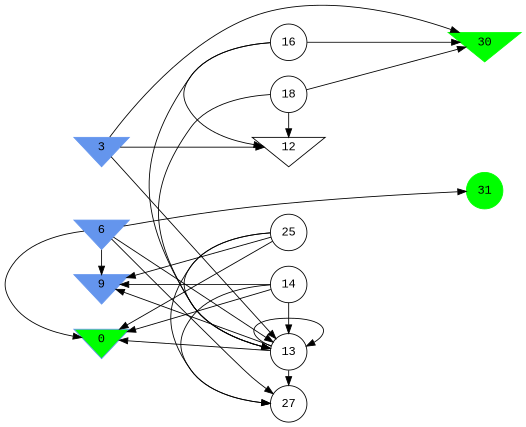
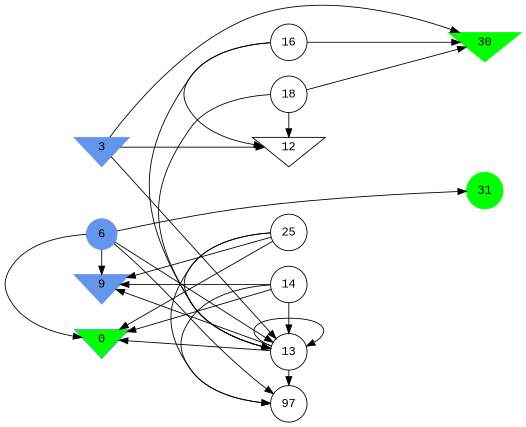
  digraph {
    fontname="Liberation Mono"
    rankdir=LR
    ranksep=2.0
    node [color=black fontname="Liberation Mono" shape=circle]
    edge [fontname="Liberation Mono"]
    0 [color=cornflowerblue fillcolor=green shape=invtriangle style=filled]
    3 [color=cornflowerblue shape=invtriangle style=filled]
-   6 [color=cornflowerblue shape=invtriangle style=filled]
+   6 [color=cornflowerblue style=filled]
    9 [color=cornflowerblue shape=invtriangle style=filled]
    12 [shape=invtriangle]
    13
    14
    16
    18
    25
-   27
+   27 [label=97]
    30 [color=green shape=invtriangle style=filled]
    31 [color=green style=filled]
    subgraph sub_1 {
      rank=same
      0
      3
      6
      9
    }
    subgraph sub_2 {
      rank=same
      12
      13
      14
      16
      18
      25
      27
    }
    subgraph sub_3 {
      rank=same
      30
      31
    }
    3 -> 12
    3 -> 13
    3 -> 30
    6 -> 0
    6 -> 9
    6 -> 13
    6 -> 27
    6 -> 31
    13 -> 0
    13 -> 9
    13 -> 13
    13 -> 27
    14 -> 0
    14 -> 9
    14 -> 13
    14 -> 27
    16 -> 12
    16 -> 13
    16 -> 30
    18 -> 12
    18 -> 13
    18 -> 30
    25 -> 0
    25 -> 9
    25 -> 13
    25 -> 27
  }
